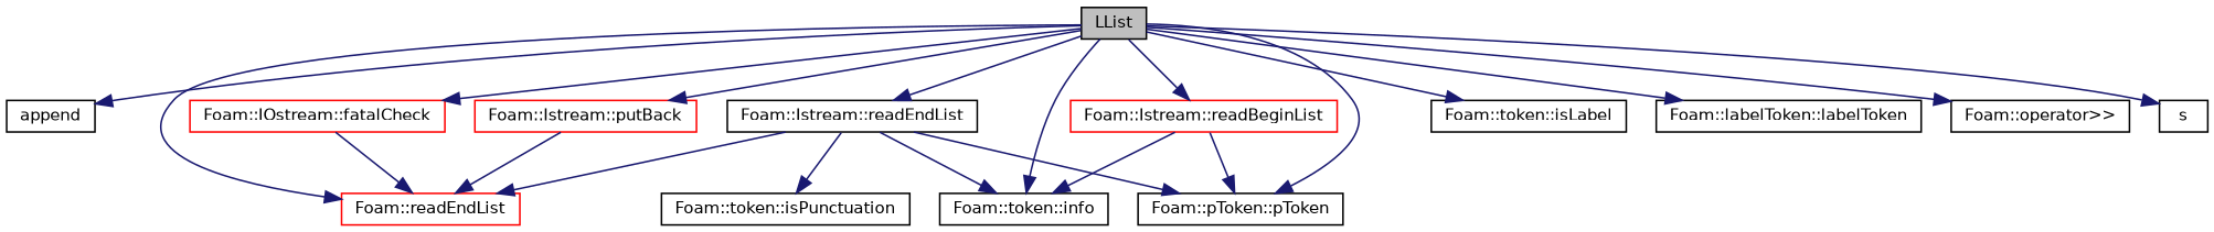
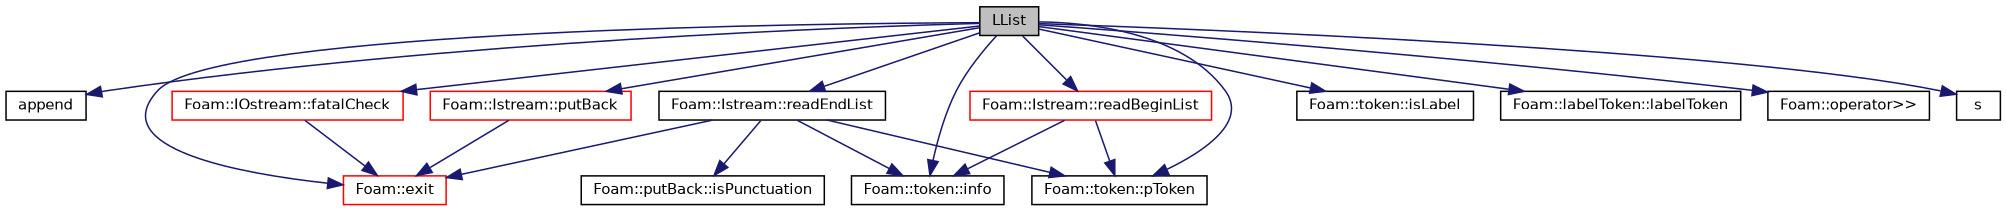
  digraph {
    rankdir=TB
    node [color=black fontname=Helvetica fontsize=10 shape=record]
    edge [color=midnightblue fontname=Helvetica fontsize=10 labelfontname=Helvetica labelfontsize=10 style=solid]
    n1 [fillcolor=grey75 fontcolor=black height=0.2 label=LList style=filled width=0.4]
    n2 [height=0.2 label=append width=0.4]
-   n3 [color=red height=0.2 label="Foam::readEndList" width=0.4]
+   n3 [color=red height=0.2 label="Foam::exit" width=0.4]
    n4 [color=red height=0.2 label="Foam::IOstream::fatalCheck" width=0.4]
    n5 [height=0.2 label="Foam::token::info" width=0.4]
    n6 [height=0.2 label="Foam::token::isLabel" width=0.4]
    n7 [height=0.2 label="Foam::labelToken::labelToken" width=0.4]
    n8 [height=0.2 label="Foam::operator\>\>" width=0.4]
-   n9 [height=0.2 label="Foam::pToken::pToken" width=0.4]
+   n9 [height=0.2 label="Foam::token::pToken" width=0.4]
    n10 [color=red height=0.2 label="Foam::Istream::putBack" width=0.4]
    n11 [color=red height=0.2 label="Foam::Istream::readBeginList" width=0.4]
    n12 [height=0.2 label="Foam::Istream::readEndList" width=0.4]
    n13 [height=0.2 label=s width=0.4]
-   n14 [height=0.2 label="Foam::token::isPunctuation" width=0.4]
+   n14 [height=0.2 label="Foam::putBack::isPunctuation" width=0.4]
    n1 -> n2
    n1 -> n3
    n1 -> n4
    n1 -> n5
    n1 -> n6
    n1 -> n7
    n1 -> n8
    n1 -> n9
    n1 -> n10
    n1 -> n11
    n1 -> n12
    n1 -> n13
    n4 -> n3
    n10 -> n3
    n11 -> n5
    n11 -> n9
    n12 -> n3
    n12 -> n5
    n12 -> n9
    n12 -> n14
  }
